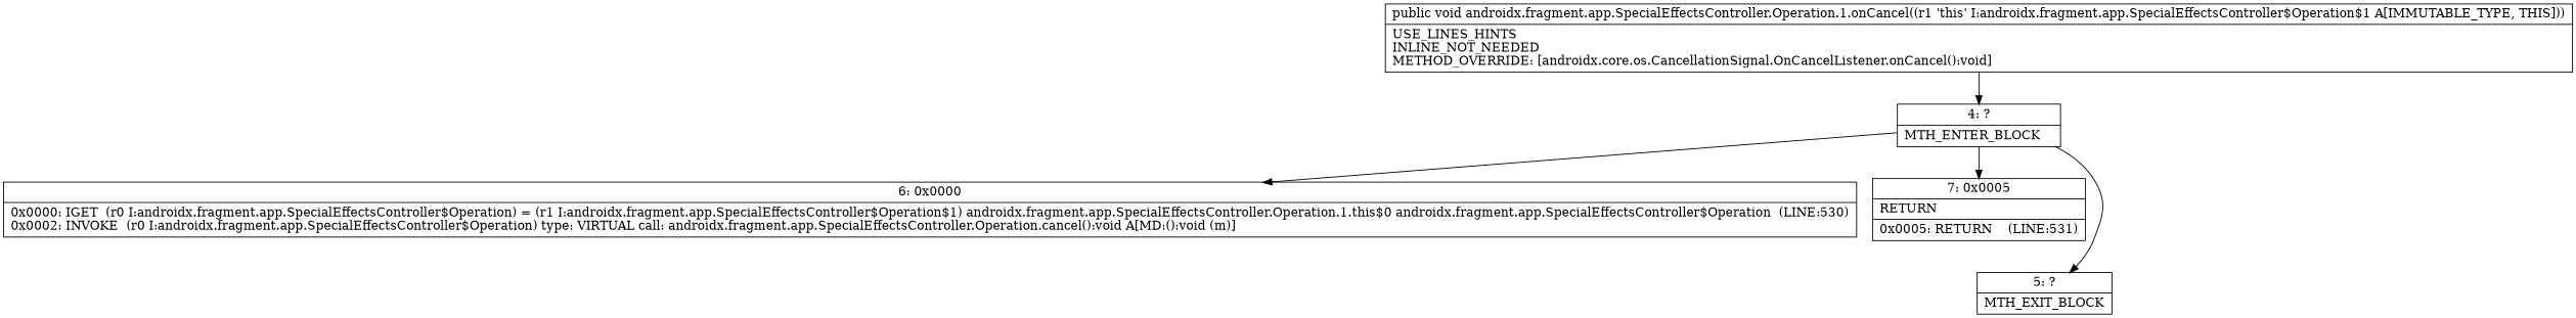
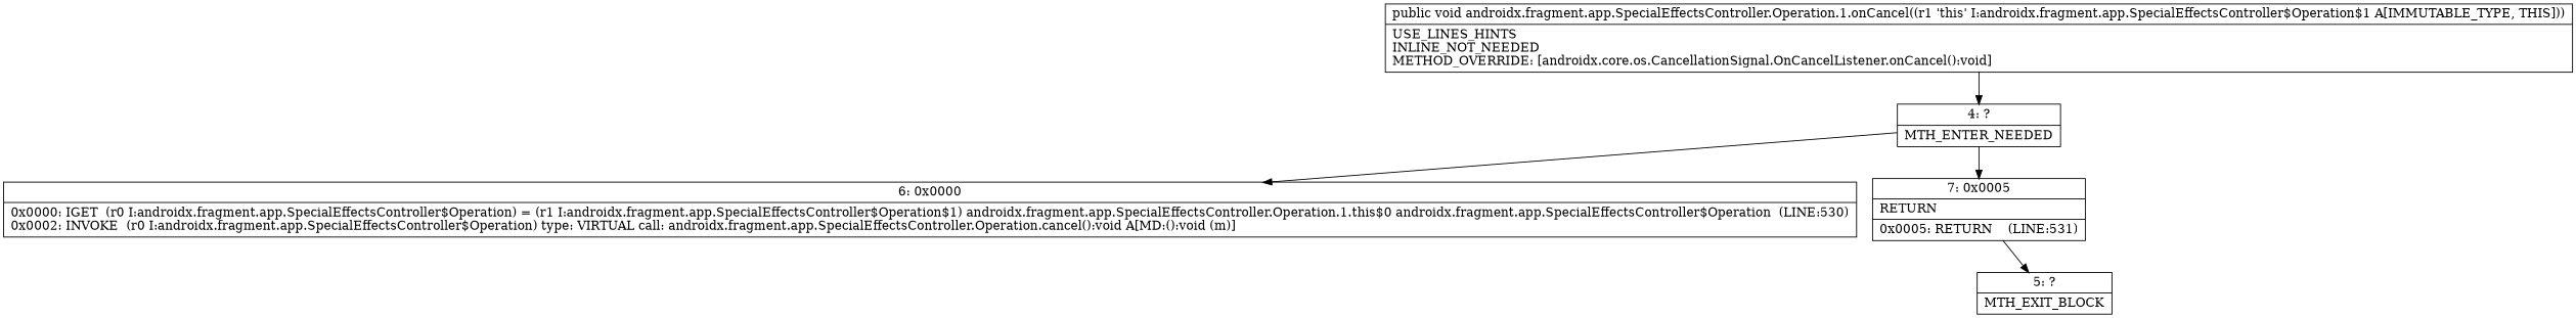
  digraph {
    node [shape=record]
-   n1 [label="{4\:\ ?|MTH_ENTER_BLOCK\l}"]
+   n1 [label="{4\:\ ?|MTH_ENTER_NEEDED\l}"]
    n2 [label="{6\:\ 0x0000|0x0000: IGET  (r0 I:androidx.fragment.app.SpecialEffectsController$Operation) = (r1 I:androidx.fragment.app.SpecialEffectsController$Operation$1) androidx.fragment.app.SpecialEffectsController.Operation.1.this$0 androidx.fragment.app.SpecialEffectsController$Operation  (LINE:530)\l0x0002: INVOKE  (r0 I:androidx.fragment.app.SpecialEffectsController$Operation) type: VIRTUAL call: androidx.fragment.app.SpecialEffectsController.Operation.cancel():void A[MD:():void (m)]\l}"]
    n3 [label="{7\:\ 0x0005|RETURN\l|0x0005: RETURN    (LINE:531)\l}"]
    n4 [label="{5\:\ ?|MTH_EXIT_BLOCK\l}"]
    n5 [label="{public void androidx.fragment.app.SpecialEffectsController.Operation.1.onCancel((r1 'this' I:androidx.fragment.app.SpecialEffectsController$Operation$1 A[IMMUTABLE_TYPE, THIS]))  | USE_LINES_HINTS\lINLINE_NOT_NEEDED\lMETHOD_OVERRIDE: [androidx.core.os.CancellationSignal.OnCancelListener.onCancel():void]\l}"]
    n1 -> n2
    n1 -> n3
-   n1 -> n4
+   n3 -> n4
    n5 -> n1
  }
